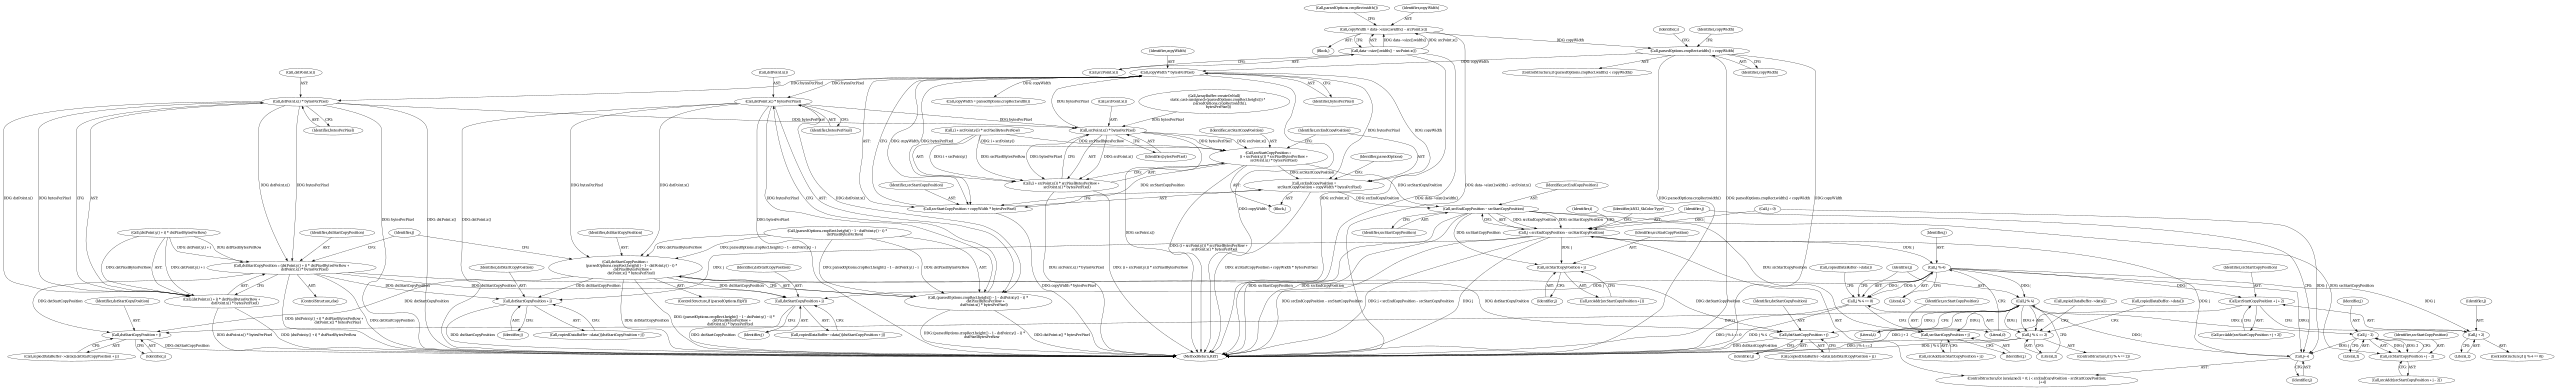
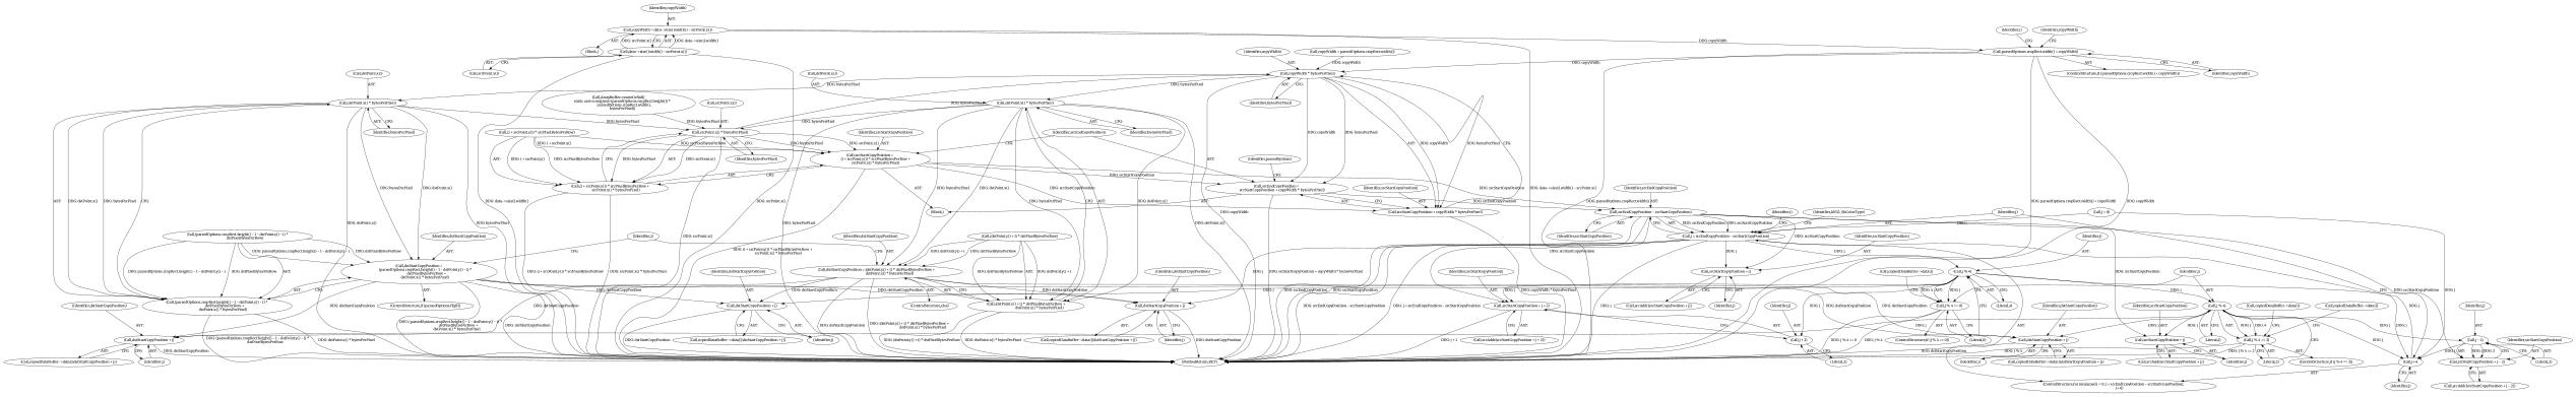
  digraph {
    fontname=Merriweather
    node [fontname=Merriweather]
    edge [fontname=Merriweather]
    n1 [label="(Call,copyWidth = data->size().width() - srcPoint.x())"]
    n2 [label="(Call,data->size().width() - srcPoint.x())"]
    n3 [label="(Call,parsedOptions.cropRect.width() < copyWidth)"]
    n4 [label="(Block,)"]
    n5 [label="(MethodReturn,RET)"]
    n6 [label="(Call,srcPoint.x())"]
    n7 [label="(Call,copyWidth * bytesPerPixel)"]
    n8 [label="(ControlStructure,if (parsedOptions.cropRect.width() < copyWidth))"]
    n9 [label="(Identifier,copyWidth)"]
    n10 [label="(Call,srcEndCopyPosition =\n               srcStartCopyPosition + copyWidth * bytesPerPixel)"]
    n11 [label="(Call,srcStartCopyPosition + copyWidth * bytesPerPixel)"]
    n12 [label="(Call,dstPoint.x() * bytesPerPixel)"]
    n13 [label="(Call,dstPoint.x() * bytesPerPixel)"]
    n14 [label="(Identifier,bytesPerPixel)"]
    n15 [label="(Call,srcEndCopyPosition - srcStartCopyPosition)"]
    n16 [label="(Block,)"]
    n17 [label="(Call,srcPoint.x() * bytesPerPixel)"]
    n18 [label="(Call,dstStartCopyPosition =\n                 (parsedOptions.cropRect.height() - 1 - dstPoint.y() - i) *\n                    dstPixelBytesPerRow +\n                dstPoint.x() * bytesPerPixel)"]
    n19 [label="(Call,(parsedOptions.cropRect.height() - 1 - dstPoint.y() - i) *\n                    dstPixelBytesPerRow +\n                dstPoint.x() * bytesPerPixel)"]
    n20 [label="(Identifier,bytesPerPixel)"]
    n21 [label="(Call,dstStartCopyPosition = (dstPoint.y() + i) * dstPixelBytesPerRow +\n                                    dstPoint.x() * bytesPerPixel)"]
    n22 [label="(Call,(dstPoint.y() + i) * dstPixelBytesPerRow +\n                                    dstPoint.x() * bytesPerPixel)"]
    n23 [label="(Identifier,bytesPerPixel)"]
    n24 [label="(Call,j < srcEndCopyPosition - srcStartCopyPosition)"]
    n25 [label="(Call,srcStartCopyPosition + j + 2)"]
    n26 [label="(Call,srcStartCopyPosition + j - 2)"]
    n27 [label="(Call,srcStartCopyPosition + j)"]
    n28 [label="(Call,srcStartCopyPosition + j)"]
    n29 [label="(Identifier,srcStartCopyPosition)"]
    n30 [label="(Call,j % 4)"]
    n31 [label="(Call,dstStartCopyPosition + j)"]
    n32 [label="(ControlStructure,for (unsigned j = 0; j < srcEndCopyPosition - srcStartCopyPosition;\n                j++))"]
    n33 [label="(Call,j + 2)"]
    n34 [label="(Call,srcAddr[srcStartCopyPosition + j + 2])"]
    n35 [label="(Call,j - 2)"]
    n36 [label="(Call,srcAddr[srcStartCopyPosition + j - 2])"]
    n37 [label="(Call,srcAddr[srcStartCopyPosition + j])"]
    n38 [label="(Identifier,j)"]
    n39 [label="(Identifier,j)"]
    n40 [label="(Call,srcAddr[srcStartCopyPosition + j])"]
    n41 [label="(Call,j++)"]
    n42 [label="(Identifier,j)"]
    n43 [label="(Call,j % 4 == 0)"]
    n44 [label="(Call,dstStartCopyPosition + j)"]
    n45 [label="(Call,j % 4)"]
    n46 [label="(Literal,4)"]
    n47 [label="(Identifier,j)"]
    n48 [label="(Call,copiedDataBuffer->data()[dstStartCopyPosition + j])"]
    n49 [label="(ControlStructure,if (j % 4 == 0))"]
    n50 [label="(Literal,0)"]
    n51 [label="(Identifier,j)"]
    n52 [label="(Call,copiedDataBuffer->data()[dstStartCopyPosition + j])"]
    n53 [label="(Literal,2)"]
    n54 [label="(Call,j % 4 == 2)"]
    n55 [label="(Call,dstStartCopyPosition + j)"]
    n56 [label="(Call,dstStartCopyPosition + j)"]
    n57 [label="(Literal,4)"]
    n58 [label="(Literal,2)"]
    n59 [label="(ControlStructure,if (j % 4 == 2))"]
    n60 [label="(Call,copiedDataBuffer->data()[dstStartCopyPosition + j])"]
    n61 [label="(Identifier,j)"]
    n62 [label="(Literal,2)"]
    n63 [label="(Identifier,j)"]
    n64 [label="(Call,copiedDataBuffer->data()[dstStartCopyPosition + j])"]
    n65 [label="(Call,srcStartCopyPosition =\n               (i + srcPoint.y()) * srcPixelBytesPerRow +\n               srcPoint.x() * bytesPerPixel)"]
    n66 [label="(Call,(i + srcPoint.y()) * srcPixelBytesPerRow +\n               srcPoint.x() * bytesPerPixel)"]
    n67 [label="(Identifier,bytesPerPixel)"]
    n68 [label="(ControlStructure,if (parsedOptions.flipY))"]
    n69 [label="(ControlStructure,else)"]
    n70 [label="(Identifier,parsedOptions)"]
    n71 [label="(Identifier,srcStartCopyPosition)"]
    n72 [label="(Identifier,j)"]
    n73 [label="(Identifier,i)"]
    n74 [label="(Call,(parsedOptions.cropRect.height() - 1 - dstPoint.y() - i) *\n                    dstPixelBytesPerRow)"]
    n75 [label="(Identifier,dstStartCopyPosition)"]
    n76 [label="(Identifier,i)"]
    n77 [label="(Call,copiedDataBuffer->data())"]
    n78 [label="(Identifier,j)"]
    n79 [label="(Call,copyWidth = parsedOptions.cropRect.width())"]
    n80 [label="(Call,srcPoint.x())"]
    n81 [label="(Identifier,dstStartCopyPosition)"]
    n82 [label="(Identifier,srcStartCopyPosition)"]
-   n83 [label="(Call,parsedOptions.cropRect.width())"]
    n84 [label="(Call,dstPoint.x())"]
    n85 [label="(Identifier,j)"]
    n86 [label="(Call,dstPoint.x())"]
    n87 [label="(Call,ArrayBuffer::createOrNull(\n          static_cast<unsigned>(parsedOptions.cropRect.height()) *\n               parsedOptions.cropRect.width(),\n           bytesPerPixel))"]
    n88 [label="(Identifier,dstStartCopyPosition)"]
    n89 [label="(Call,j = 0)"]
    n90 [label="(Identifier,dstStartCopyPosition)"]
    n91 [label="(Call,(i + srcPoint.y()) * srcPixelBytesPerRow)"]
    n92 [label="(Identifier,kN32_SkColorType)"]
    n93 [label="(Identifier,j)"]
    n94 [label="(Identifier,srcStartCopyPosition)"]
    n95 [label="(Identifier,dstStartCopyPosition)"]
    n96 [label="(Identifier,copyWidth)"]
    n97 [label="(Call,(dstPoint.y() + i) * dstPixelBytesPerRow)"]
    n98 [label="(Identifier,copyWidth)"]
    n99 [label="(Identifier,srcEndCopyPosition)"]
    n100 [label="(Call,copiedDataBuffer->data())"]
    n101 [label="(Identifier,srcStartCopyPosition)"]
    n102 [label="(Identifier,j)"]
    n103 [label="(Identifier,copyWidth)"]
    n104 [label="(Identifier,j)"]
    n105 [label="(Identifier,srcStartCopyPosition)"]
    n106 [label="(Call,copiedDataBuffer->data())"]
    n107 [label="(Identifier,srcStartCopyPosition)"]
    n108 [label="(Identifier,dstStartCopyPosition)"]
    n109 [label="(Identifier,srcEndCopyPosition)"]
    n1 -> n2 [label="CFG: "]
    n1 -> n3 [label="DDG: copyWidth"]
    n1 -> n4 [label="AST: "]
    n1 -> n5 [label="DDG: data->size().width() - srcPoint.x()"]
    n2 -> n1 [label="AST: "]
    n2 -> n1 [label="DDG: data->size().width()"]
    n2 -> n1 [label="DDG: srcPoint.x()"]
    n2 -> n5 [label="DDG: data->size().width()"]
    n2 -> n5 [label="DDG: srcPoint.x()"]
    n2 -> n6 [label="CFG: "]
    n3 -> n5 [label="DDG: parsedOptions.cropRect.width()"]
    n3 -> n5 [label="DDG: parsedOptions.cropRect.width() < copyWidth"]
    n3 -> n5 [label="DDG: copyWidth"]
    n3 -> n7 [label="DDG: copyWidth"]
    n3 -> n8 [label="AST: "]
    n3 -> n9 [label="CFG: "]
    n6 -> n2 [label="AST: "]
    n7 -> n5 [label="DDG: copyWidth"]
    n7 -> n10 [label="DDG: copyWidth"]
    n7 -> n10 [label="DDG: bytesPerPixel"]
    n7 -> n11 [label="AST: "]
    n7 -> n11 [label="DDG: copyWidth"]
    n7 -> n11 [label="DDG: bytesPerPixel"]
    n7 -> n12 [label="DDG: bytesPerPixel"]
    n7 -> n13 [label="DDG: bytesPerPixel"]
    n7 -> n14 [label="CFG: "]
    n9 -> n3 [label="AST: "]
    n10 -> n5 [label="DDG: srcStartCopyPosition + copyWidth * bytesPerPixel"]
    n10 -> n11 [label="CFG: "]
    n10 -> n15 [label="DDG: srcEndCopyPosition"]
    n10 -> n16 [label="AST: "]
    n11 -> n5 [label="DDG: copyWidth * bytesPerPixel"]
    n11 -> n7 [label="CFG: "]
    n11 -> n10 [label="AST: "]
    n12 -> n5 [label="DDG: dstPoint.x()"]
    n12 -> n5 [label="DDG: bytesPerPixel"]
    n12 -> n17 [label="DDG: bytesPerPixel"]
    n12 -> n18 [label="DDG: dstPoint.x()"]
    n12 -> n18 [label="DDG: bytesPerPixel"]
    n12 -> n19 [label="AST: "]
    n12 -> n19 [label="DDG: dstPoint.x()"]
    n12 -> n19 [label="DDG: bytesPerPixel"]
    n12 -> n20 [label="CFG: "]
    n13 -> n5 [label="DDG: bytesPerPixel"]
    n13 -> n5 [label="DDG: dstPoint.x()"]
    n13 -> n17 [label="DDG: bytesPerPixel"]
    n13 -> n21 [label="DDG: dstPoint.x()"]
    n13 -> n21 [label="DDG: bytesPerPixel"]
    n13 -> n22 [label="AST: "]
    n13 -> n22 [label="DDG: dstPoint.x()"]
    n13 -> n22 [label="DDG: bytesPerPixel"]
    n13 -> n23 [label="CFG: "]
    n14 -> n7 [label="AST: "]
    n15 -> n5 [label="DDG: srcEndCopyPosition"]
    n15 -> n5 [label="DDG: srcStartCopyPosition"]
    n15 -> n24 [label="AST: "]
    n15 -> n24 [label="DDG: srcEndCopyPosition"]
    n15 -> n24 [label="DDG: srcStartCopyPosition"]
+   n15 -> n25 [label="DDG: srcStartCopyPosition"]
    n15 -> n26 [label="DDG: srcStartCopyPosition"]
    n15 -> n27 [label="DDG: srcStartCopyPosition"]
    n15 -> n28 [label="DDG: srcStartCopyPosition"]
    n15 -> n29 [label="CFG: "]
    n17 -> n5 [label="DDG: srcPoint.x()"]
    n17 -> n7 [label="DDG: bytesPerPixel"]
    n17 -> n65 [label="DDG: srcPoint.x()"]
    n17 -> n65 [label="DDG: bytesPerPixel"]
    n17 -> n66 [label="AST: "]
    n17 -> n66 [label="DDG: srcPoint.x()"]
    n17 -> n66 [label="DDG: bytesPerPixel"]
    n17 -> n67 [label="CFG: "]
    n18 -> n5 [label="DDG: dstStartCopyPosition"]
    n18 -> n5 [label="DDG: (parsedOptions.cropRect.height() - 1 - dstPoint.y() - i) *\n                    dstPixelBytesPerRow +\n                dstPoint.x() * bytesPerPixel"]
    n18 -> n19 [label="CFG: "]
    n18 -> n31 [label="DDG: dstStartCopyPosition"]
    n18 -> n44 [label="DDG: dstStartCopyPosition"]
    n18 -> n55 [label="DDG: dstStartCopyPosition"]
    n18 -> n56 [label="DDG: dstStartCopyPosition"]
    n18 -> n68 [label="AST: "]
    n19 -> n5 [label="DDG: (parsedOptions.cropRect.height() - 1 - dstPoint.y() - i) *\n                    dstPixelBytesPerRow"]
    n19 -> n5 [label="DDG: dstPoint.x() * bytesPerPixel"]
    n19 -> n12 [label="CFG: "]
    n19 -> n18 [label="AST: "]
    n20 -> n12 [label="AST: "]
    n21 -> n5 [label="DDG: dstStartCopyPosition"]
    n21 -> n5 [label="DDG: (dstPoint.y() + i) * dstPixelBytesPerRow +\n                                    dstPoint.x() * bytesPerPixel"]
    n21 -> n22 [label="CFG: "]
    n21 -> n31 [label="DDG: dstStartCopyPosition"]
    n21 -> n44 [label="DDG: dstStartCopyPosition"]
    n21 -> n55 [label="DDG: dstStartCopyPosition"]
    n21 -> n56 [label="DDG: dstStartCopyPosition"]
    n21 -> n69 [label="AST: "]
    n22 -> n5 [label="DDG: dstPoint.x() * bytesPerPixel"]
    n22 -> n5 [label="DDG: (dstPoint.y() + i) * dstPixelBytesPerRow"]
    n22 -> n13 [label="CFG: "]
    n22 -> n21 [label="AST: "]
    n23 -> n13 [label="AST: "]
    n24 -> n5 [label="DDG: j"]
    n24 -> n5 [label="DDG: srcEndCopyPosition - srcStartCopyPosition"]
    n24 -> n5 [label="DDG: j < srcEndCopyPosition - srcStartCopyPosition"]
    n24 -> n15 [label="CFG: "]
    n24 -> n28 [label="DDG: j"]
    n24 -> n30 [label="DDG: j"]
    n24 -> n31 [label="DDG: j"]
    n24 -> n32 [label="AST: "]
    n25 -> n5 [label="DDG: j + 2"]
    n25 -> n33 [label="CFG: "]
    n25 -> n34 [label="AST: "]
    n26 -> n35 [label="CFG: "]
    n26 -> n36 [label="AST: "]
    n27 -> n37 [label="AST: "]
    n27 -> n38 [label="CFG: "]
    n28 -> n39 [label="CFG: "]
    n28 -> n40 [label="AST: "]
    n29 -> n15 [label="AST: "]
    n30 -> n25 [label="DDG: j"]
    n30 -> n33 [label="DDG: j"]
    n30 -> n41 [label="DDG: j"]
    n30 -> n43 [label="AST: "]
    n30 -> n43 [label="DDG: j"]
    n30 -> n43 [label="DDG: 4"]
    n30 -> n44 [label="DDG: j"]
    n30 -> n45 [label="DDG: j"]
    n30 -> n46 [label="CFG: "]
    n31 -> n5 [label="DDG: dstStartCopyPosition"]
    n31 -> n47 [label="CFG: "]
    n31 -> n48 [label="AST: "]
    n33 -> n25 [label="AST: "]
    n33 -> n53 [label="CFG: "]
    n34 -> n25 [label="CFG: "]
    n35 -> n26 [label="AST: "]
    n35 -> n26 [label="DDG: j"]
    n35 -> n26 [label="DDG: 2"]
    n35 -> n41 [label="DDG: j"]
    n35 -> n62 [label="CFG: "]
    n36 -> n26 [label="CFG: "]
    n37 -> n27 [label="CFG: "]
    n38 -> n27 [label="AST: "]
    n39 -> n28 [label="AST: "]
    n40 -> n28 [label="CFG: "]
    n41 -> n24 [label="DDG: j"]
    n41 -> n32 [label="AST: "]
    n41 -> n42 [label="CFG: "]
    n42 -> n41 [label="AST: "]
    n43 -> n5 [label="DDG: j % 4 == 0"]
    n43 -> n5 [label="DDG: j % 4"]
-   n33 -> n49 [label="AST: "]
+   n43 -> n49 [label="AST: "]
    n43 -> n50 [label="CFG: "]
    n44 -> n5 [label="DDG: dstStartCopyPosition"]
    n44 -> n51 [label="CFG: "]
    n44 -> n52 [label="AST: "]
    n45 -> n27 [label="DDG: j"]
    n45 -> n35 [label="DDG: j"]
    n45 -> n41 [label="DDG: j"]
    n45 -> n54 [label="AST: "]
    n45 -> n54 [label="DDG: j"]
    n45 -> n54 [label="DDG: 4"]
    n45 -> n55 [label="DDG: j"]
    n45 -> n56 [label="DDG: j"]
    n45 -> n57 [label="CFG: "]
    n46 -> n30 [label="AST: "]
    n47 -> n31 [label="AST: "]
    n48 -> n31 [label="CFG: "]
    n50 -> n30 [label="CFG: "]
    n50 -> n43 [label="AST: "]
    n51 -> n44 [label="AST: "]
    n52 -> n44 [label="CFG: "]
    n53 -> n33 [label="AST: "]
    n54 -> n5 [label="DDG: j % 4 == 2"]
    n54 -> n5 [label="DDG: j % 4"]
    n54 -> n58 [label="CFG: "]
    n54 -> n59 [label="AST: "]
    n55 -> n5 [label="DDG: dstStartCopyPosition"]
    n55 -> n60 [label="AST: "]
    n55 -> n61 [label="CFG: "]
    n56 -> n5 [label="DDG: dstStartCopyPosition"]
    n56 -> n63 [label="CFG: "]
    n56 -> n64 [label="AST: "]
    n57 -> n45 [label="AST: "]
    n58 -> n45 [label="CFG: "]
    n58 -> n54 [label="AST: "]
    n60 -> n55 [label="CFG: "]
    n61 -> n55 [label="AST: "]
    n62 -> n35 [label="AST: "]
    n63 -> n56 [label="AST: "]
    n64 -> n56 [label="CFG: "]
    n65 -> n5 [label="DDG: (i + srcPoint.y()) * srcPixelBytesPerRow +\n               srcPoint.x() * bytesPerPixel"]
    n65 -> n10 [label="DDG: srcStartCopyPosition"]
    n65 -> n11 [label="DDG: srcStartCopyPosition"]
    n65 -> n15 [label="DDG: srcStartCopyPosition"]
    n65 -> n16 [label="AST: "]
    n65 -> n66 [label="CFG: "]
    n66 -> n5 [label="DDG: srcPoint.x() * bytesPerPixel"]
    n66 -> n5 [label="DDG: (i + srcPoint.y()) * srcPixelBytesPerRow"]
    n66 -> n17 [label="CFG: "]
    n66 -> n65 [label="AST: "]
    n67 -> n17 [label="AST: "]
    n70 -> n10 [label="CFG: "]
    n71 -> n25 [label="AST: "]
    n72 -> n24 [label="AST: "]
    n72 -> n41 [label="CFG: "]
    n73 -> n3 [label="CFG: "]
    n74 -> n18 [label="DDG: parsedOptions.cropRect.height() - 1 - dstPoint.y() - i"]
    n74 -> n18 [label="DDG: dstPixelBytesPerRow"]
    n74 -> n19 [label="AST: "]
    n74 -> n19 [label="DDG: parsedOptions.cropRect.height() - 1 - dstPoint.y() - i"]
    n74 -> n19 [label="DDG: dstPixelBytesPerRow"]
    n75 -> n55 [label="AST: "]
    n76 -> n24 [label="CFG: "]
    n77 -> n54 [label="CFG: "]
    n78 -> n18 [label="CFG: "]
    n78 -> n21 [label="CFG: "]
-   n7 -> n79 [label="DDG: copyWidth"]
+   n79 -> n7 [label="DDG: copyWidth"]
    n80 -> n17 [label="AST: "]
    n81 -> n56 [label="AST: "]
    n82 -> n26 [label="AST: "]
-   n83 -> n1 [label="CFG: "]
    n84 -> n13 [label="AST: "]
    n85 -> n35 [label="AST: "]
    n86 -> n12 [label="AST: "]
    n87 -> n17 [label="DDG: bytesPerPixel"]
    n88 -> n31 [label="AST: "]
    n89 -> n24 [label="DDG: j"]
    n89 -> n41 [label="DDG: j"]
    n90 -> n21 [label="AST: "]
    n91 -> n65 [label="DDG: i + srcPoint.y()"]
    n91 -> n65 [label="DDG: srcPixelBytesPerRow"]
    n91 -> n66 [label="AST: "]
    n91 -> n66 [label="DDG: i + srcPoint.y()"]
    n91 -> n66 [label="DDG: srcPixelBytesPerRow"]
    n92 -> n24 [label="CFG: "]
    n93 -> n43 [label="CFG: "]
    n93 -> n45 [label="AST: "]
    n94 -> n65 [label="AST: "]
    n95 -> n18 [label="AST: "]
    n96 -> n1 [label="AST: "]
    n97 -> n21 [label="DDG: dstPoint.y() + i"]
    n97 -> n21 [label="DDG: dstPixelBytesPerRow"]
    n97 -> n22 [label="AST: "]
    n97 -> n22 [label="DDG: dstPoint.y() + i"]
    n97 -> n22 [label="DDG: dstPixelBytesPerRow"]
    n98 -> n7 [label="AST: "]
    n99 -> n10 [label="AST: "]
    n99 -> n65 [label="CFG: "]
    n100 -> n54 [label="CFG: "]
    n101 -> n28 [label="AST: "]
    n102 -> n33 [label="AST: "]
    n103 -> n3 [label="CFG: "]
    n104 -> n30 [label="AST: "]
    n105 -> n27 [label="AST: "]
    n106 -> n43 [label="CFG: "]
    n107 -> n11 [label="AST: "]
    n108 -> n44 [label="AST: "]
    n109 -> n15 [label="AST: "]
  }
